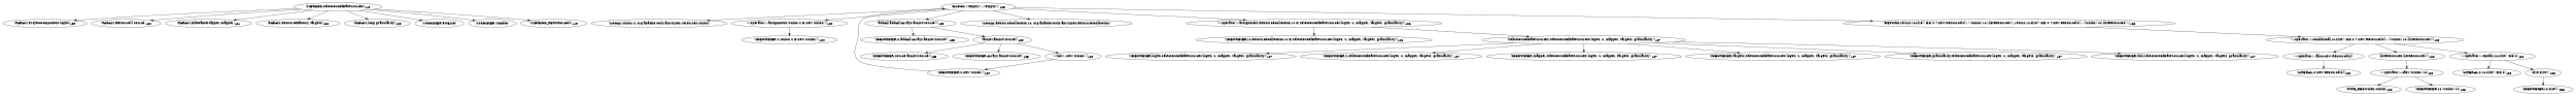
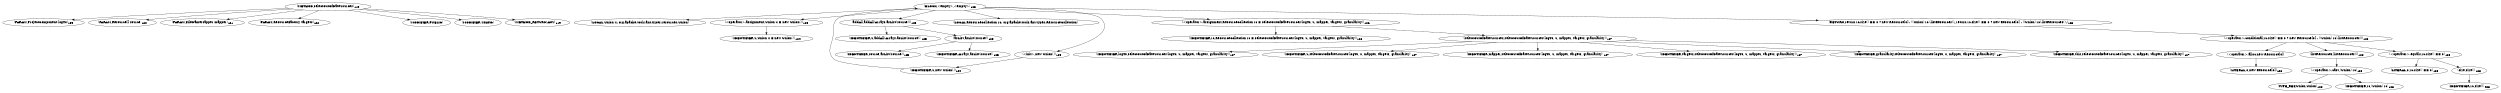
  digraph {
    n1 [label=<(METHOD,selectOutOfDateSources)<SUB>119</SUB>>]
    n2 [label=<(PARAM,ProjectComponent logTo)<SUB>139</SUB>>]
    n3 [label=<(PARAM,Resource[] source)<SUB>120</SUB>>]
    n4 [label=<(PARAM,FileNameMapper mapper)<SUB>121</SUB>>]
    n5 [label=<(PARAM,ResourceFactory targets)<SUB>122</SUB>>]
-   n6 [label=<(PARAM,long granularity)<SUB>123</SUB>>]
    n7 [label=<(MODIFIER,PUBLIC)>]
    n8 [label=<(MODIFIER,STATIC)>]
    n9 [label=<(METHOD_RETURN,ANY)<SUB>119</SUB>>]
    n10 [label=<(BLOCK,&lt;empty&gt;,&lt;empty&gt;)<SUB>123</SUB>>]
    n11 [label=<(LOCAL,Union u: org.apache.tools.ant.types.resources.Union)>]
    n12 [label=<(&lt;operator&gt;.assignment,Union u = new Union())<SUB>124</SUB>>]
    n13 [label=<(&lt;init&gt;,new Union())<SUB>124</SUB>>]
    n14 [label=<(addAll,addAll(Arrays.asList(source)))<SUB>125</SUB>>]
    n15 [label=<(LOCAL,ResourceCollection rc: org.apache.tools.ant.types.ResourceCollection)>]
    n16 [label=<(&lt;operator&gt;.assignment,ResourceCollection rc = selectOutOfDateSources(logTo, u, mapper, targets, granularity))<SUB>126</SUB>>]
    n17 [label=<(RETURN,return rc.size() == 0 ? new Resource[0] : ((Union) rc).listResources();,return rc.size() == 0 ? new Resource[0] : ((Union) rc).listResources();)<SUB>128</SUB>>]
    n18 [label=<(IDENTIFIER,u,Union u = new Union())<SUB>124</SUB>>]
    n19 [label=<(IDENTIFIER,u,new Union())<SUB>124</SUB>>]
    n20 [label=<(IDENTIFIER,u,addAll(Arrays.asList(source)))<SUB>125</SUB>>]
    n21 [label=<(asList,asList(source))<SUB>125</SUB>>]
    n22 [label=<(IDENTIFIER,rc,ResourceCollection rc = selectOutOfDateSources(logTo, u, mapper, targets, granularity))<SUB>126</SUB>>]
    n23 [label=<(selectOutOfDateSources,selectOutOfDateSources(logTo, u, mapper, targets, granularity))<SUB>127</SUB>>]
    n24 [label=<(&lt;operator&gt;.conditional,rc.size() == 0 ? new Resource[0] : ((Union) rc).listResources())<SUB>128</SUB>>]
    n25 [label=<(IDENTIFIER,Arrays,asList(source))<SUB>125</SUB>>]
    n26 [label=<(IDENTIFIER,source,asList(source))<SUB>125</SUB>>]
    n27 [label=<(IDENTIFIER,this,selectOutOfDateSources(logTo, u, mapper, targets, granularity))<SUB>127</SUB>>]
    n28 [label=<(IDENTIFIER,logTo,selectOutOfDateSources(logTo, u, mapper, targets, granularity))<SUB>127</SUB>>]
    n29 [label=<(IDENTIFIER,u,selectOutOfDateSources(logTo, u, mapper, targets, granularity))<SUB>127</SUB>>]
    n30 [label=<(IDENTIFIER,mapper,selectOutOfDateSources(logTo, u, mapper, targets, granularity))<SUB>127</SUB>>]
    n31 [label=<(IDENTIFIER,targets,selectOutOfDateSources(logTo, u, mapper, targets, granularity))<SUB>127</SUB>>]
    n32 [label=<(IDENTIFIER,granularity,selectOutOfDateSources(logTo, u, mapper, targets, granularity))<SUB>127</SUB>>]
    n33 [label=<(&lt;operator&gt;.equals,rc.size() == 0)<SUB>128</SUB>>]
    n34 [label=<(&lt;operator&gt;.alloc,new Resource[0])>]
    n35 [label=<(listResources,listResources())<SUB>128</SUB>>]
    n36 [label=<(size,size())<SUB>128</SUB>>]
    n37 [label=<(LITERAL,0,rc.size() == 0)<SUB>128</SUB>>]
    n38 [label=<(LITERAL,0,new Resource[0])<SUB>128</SUB>>]
    n39 [label=<(&lt;operator&gt;.cast,(Union) rc)<SUB>128</SUB>>]
    n40 [label=<(IDENTIFIER,rc,size())<SUB>428</SUB>>]
    n41 [label=<(TYPE_REF,Union,Union)<SUB>128</SUB>>]
    n42 [label=<(IDENTIFIER,rc,(Union) rc)<SUB>128</SUB>>]
    n1 -> n2
    n1 -> n3
    n1 -> n4
    n1 -> n5
-   n1 -> n6
    n1 -> n7
    n1 -> n8
    n1 -> n9
    n10 -> n11
    n10 -> n12
-   n21 -> n13
+   n10 -> n13
    n10 -> n14
    n10 -> n15
    n10 -> n16
    n10 -> n17
    n12 -> n18
    n13 -> n19
    n14 -> n20
    n14 -> n21
    n16 -> n22
    n16 -> n23
    n17 -> n24
    n19 -> n10
    n21 -> n25
    n21 -> n26
    n23 -> n27
    n23 -> n28
    n23 -> n29
    n23 -> n30
    n23 -> n31
    n23 -> n32
    n24 -> n33
    n24 -> n34
    n24 -> n35
    n33 -> n36
    n33 -> n37
    n34 -> n38
    n35 -> n39
    n36 -> n40
    n39 -> n41
    n39 -> n42
  }
